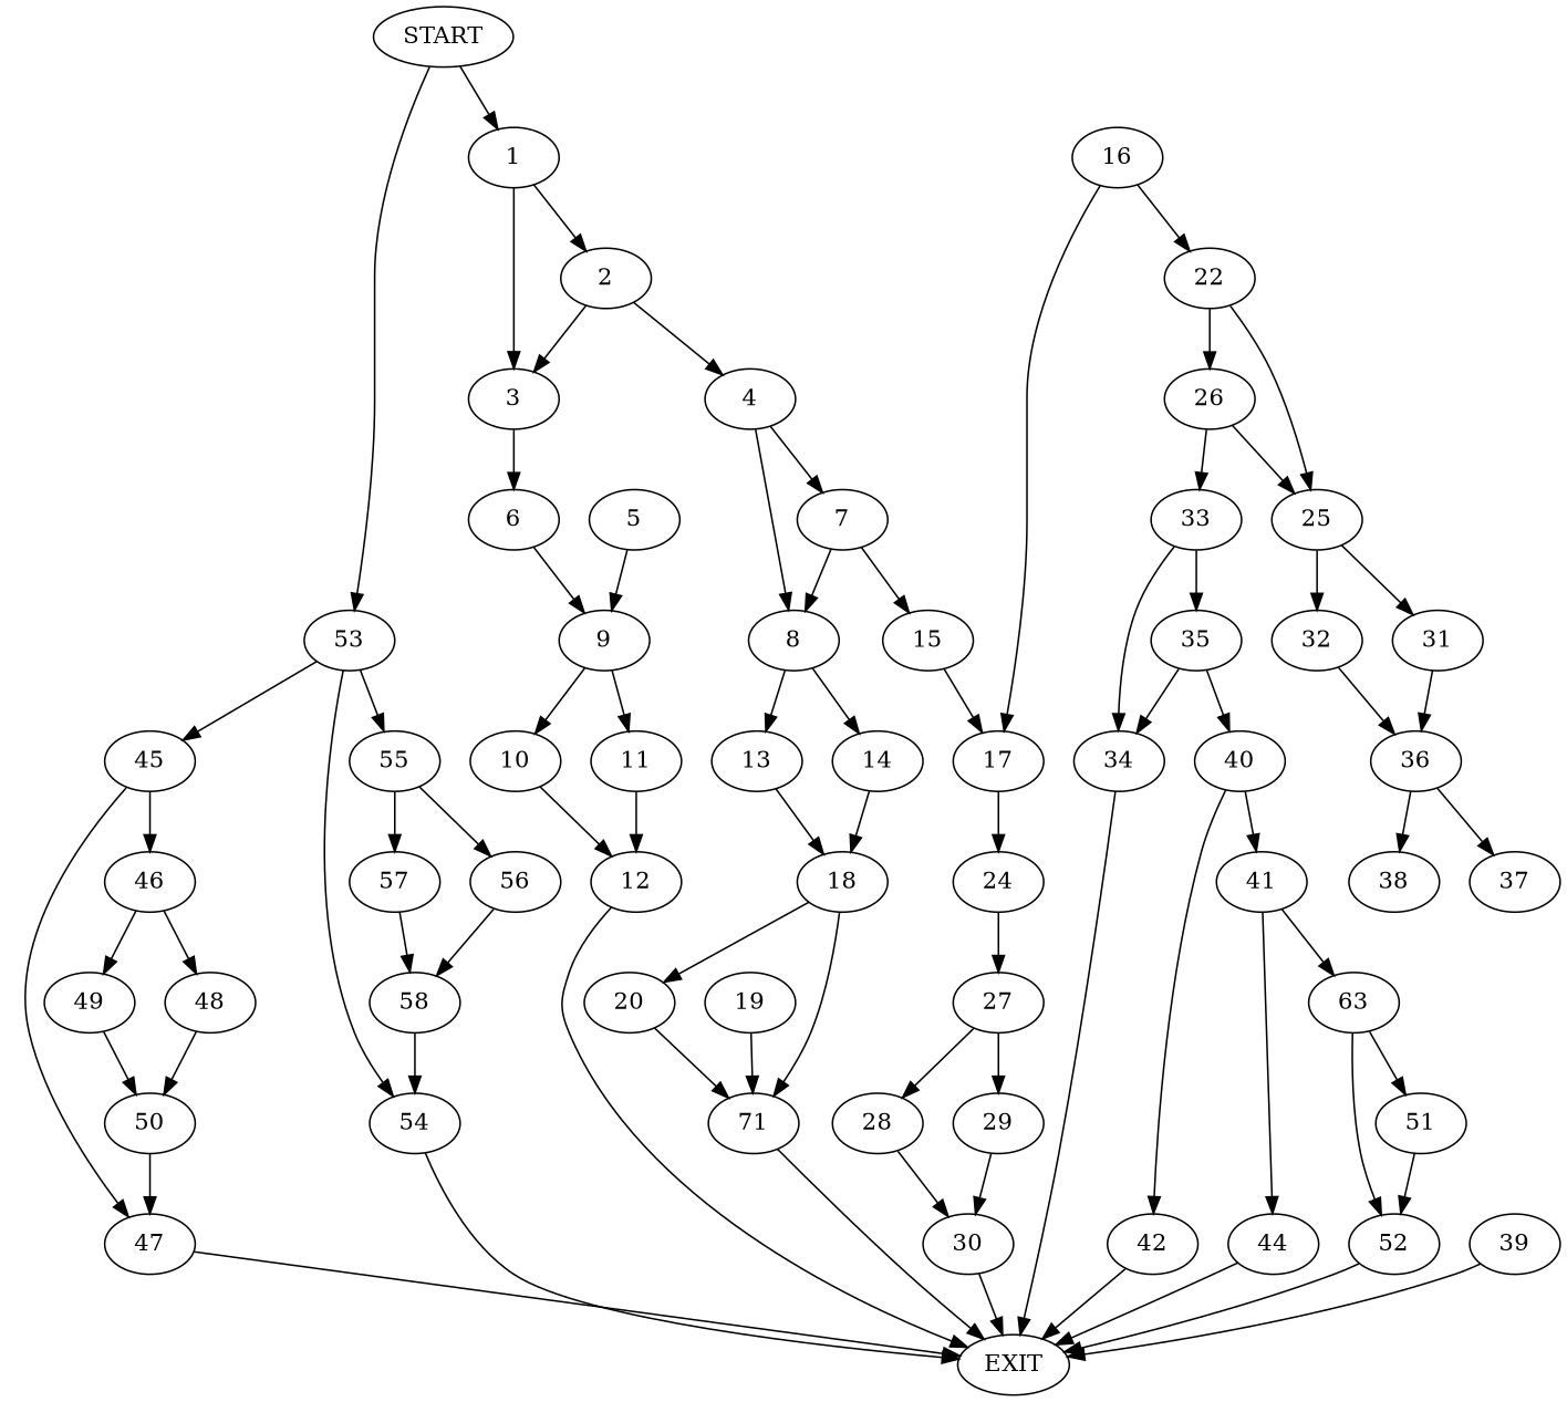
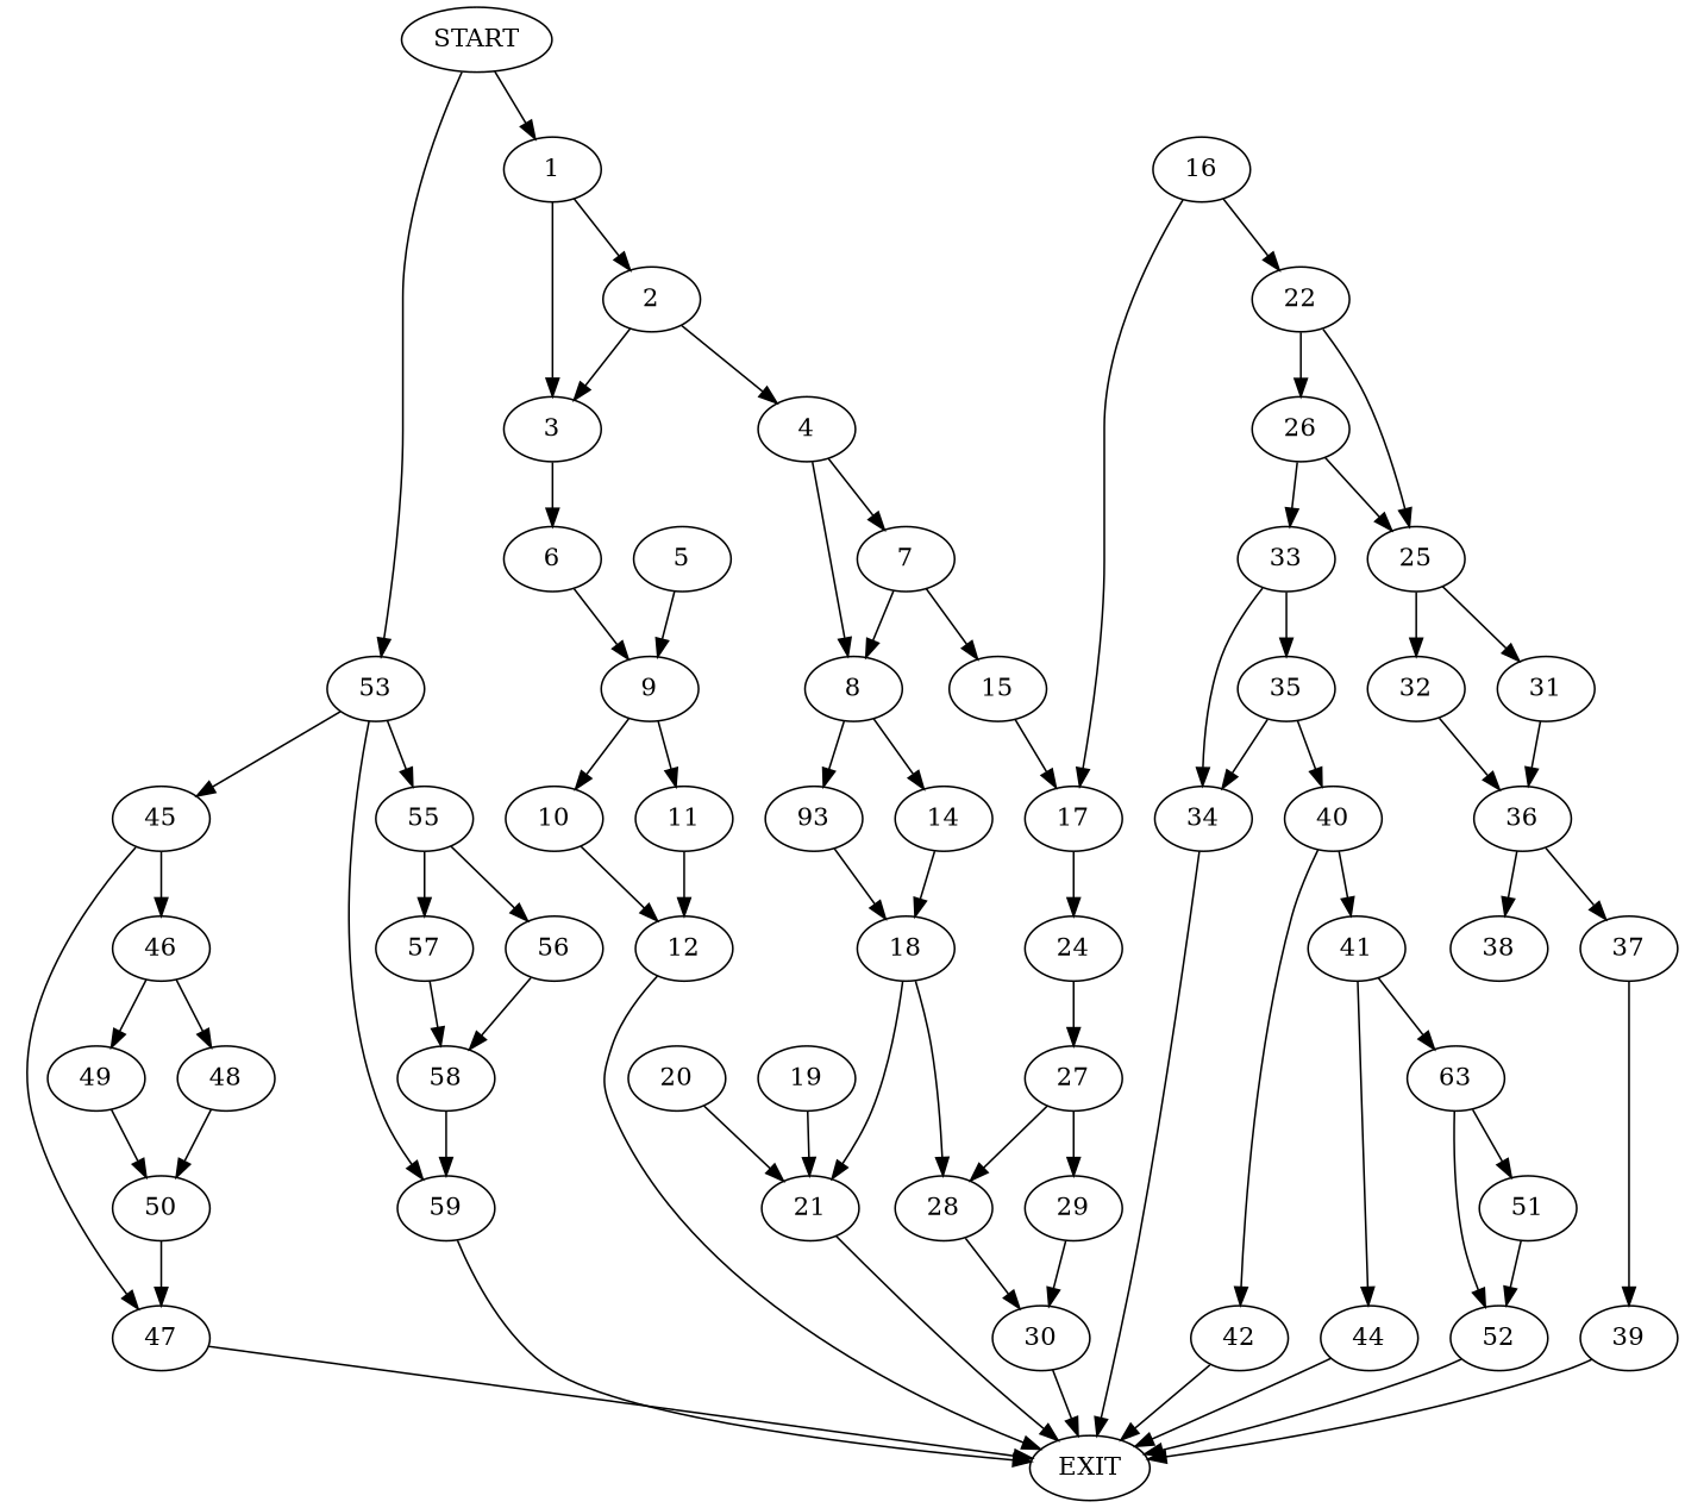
  digraph {
    n1 [label=START]
    1
    53
    2
    3
    45
    46
    47
-   54
+   54 [label=59]
    55
    n11 [label=EXIT]
    4
    6
    7
    8
    5
    9
    15
-   13
+   13 [label=93]
    14
    10
    11
    17
    18
    12
    20
-   21 [label=71]
+   21
    16
    22
    24
    25
    26
    27
    19
    31
    32
    33
    28
    29
    36
    34
    35
    30
    37
    38
    40
    41
    42
    39
    n50 [label=63]
    44
    51
    52
    48
    49
    50
    56
    57
    58
    n1 -> 1
    n1 -> 53
    1 -> 2
    1 -> 3
    53 -> 45
    53 -> 54
    53 -> 55
    2 -> 3
    2 -> 4
    3 -> 6
    45 -> 46
    45 -> 47
    46 -> 48
    46 -> 49
    47 -> n11
    54 -> n11
    55 -> 56
    55 -> 57
    4 -> 7
    4 -> 8
    6 -> 9
    7 -> 8
    7 -> 15
    8 -> 13
    8 -> 14
    5 -> 9
    9 -> 10
    9 -> 11
    15 -> 17
    13 -> 18
    14 -> 18
    10 -> 12
    11 -> 12
    17 -> 24
-   18 -> 20
+   18 -> 28
    18 -> 21
    12 -> n11
    20 -> 21
    21 -> n11
    16 -> 17
    16 -> 22
    22 -> 25
    22 -> 26
    24 -> 27
    25 -> 31
    25 -> 32
    26 -> 25
    26 -> 33
    27 -> 28
    27 -> 29
    19 -> 21
    31 -> 36
    32 -> 36
    33 -> 34
    33 -> 35
    28 -> 30
    29 -> 30
    36 -> 37
    36 -> 38
    34 -> n11
    35 -> 34
    35 -> 40
    30 -> n11
+   37 -> 39
    40 -> 41
    40 -> 42
    41 -> n50
    41 -> 44
    42 -> n11
    39 -> n11
    n50 -> 51
    n50 -> 52
    44 -> n11
    51 -> 52
    52 -> n11
    48 -> 50
    49 -> 50
    50 -> 47
    56 -> 58
    57 -> 58
    58 -> 54
  }
